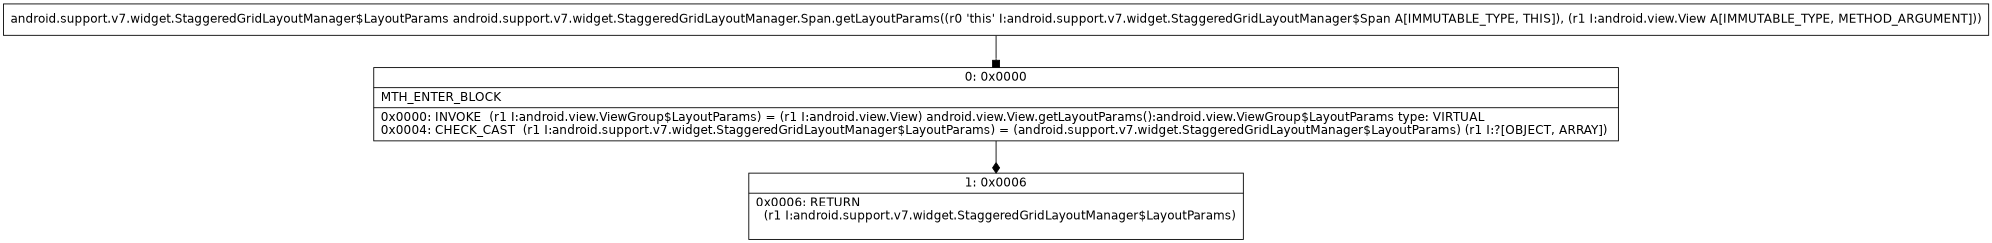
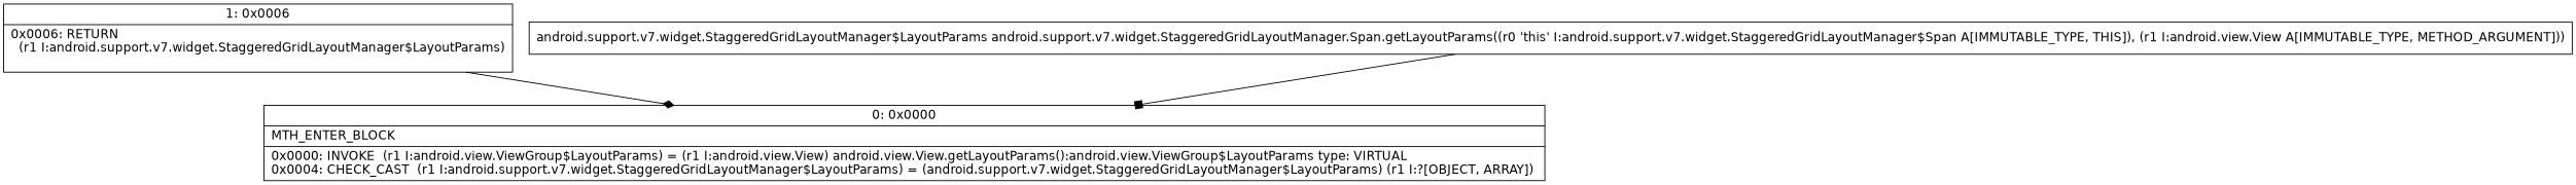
  digraph {
    fontname="DejaVu Sans"
    node [shape=record fontname="DejaVu Sans"]
    edge [fontname="DejaVu Sans"]
    n1 [label="{0\:\ 0x0000|MTH_ENTER_BLOCK\l|0x0000: INVOKE  (r1 I:android.view.ViewGroup$LayoutParams) = (r1 I:android.view.View) android.view.View.getLayoutParams():android.view.ViewGroup$LayoutParams type: VIRTUAL \l0x0004: CHECK_CAST  (r1 I:android.support.v7.widget.StaggeredGridLayoutManager$LayoutParams) = (android.support.v7.widget.StaggeredGridLayoutManager$LayoutParams) (r1 I:?[OBJECT, ARRAY]) \l}"]
    n2 [label="{1\:\ 0x0006|0x0006: RETURN  \l  (r1 I:android.support.v7.widget.StaggeredGridLayoutManager$LayoutParams)\l \l}"]
    n3 [label="{android.support.v7.widget.StaggeredGridLayoutManager$LayoutParams android.support.v7.widget.StaggeredGridLayoutManager.Span.getLayoutParams((r0 'this' I:android.support.v7.widget.StaggeredGridLayoutManager$Span A[IMMUTABLE_TYPE, THIS]), (r1 I:android.view.View A[IMMUTABLE_TYPE, METHOD_ARGUMENT])) }"]
-   n1 -> n2 [arrowhead=diamond]
+   n2 -> n1 [arrowhead=diamond]
    n3 -> n1 [arrowhead=box]
  }
